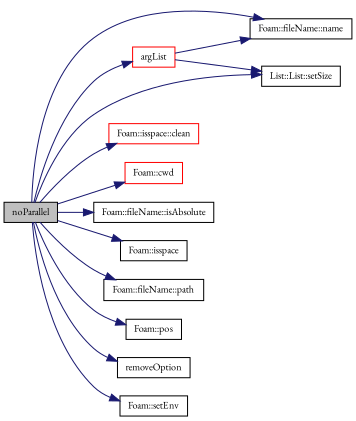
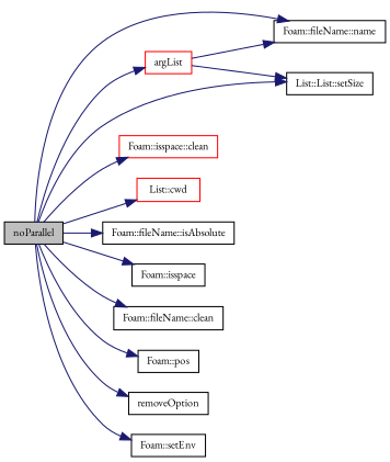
  digraph {
    fontname="EB Garamond"
    rankdir=LR
    node [color=black fontname="EB Garamond" fontsize=10 shape=record]
    edge [color=midnightblue fontname="EB Garamond" fontsize=10 labelfontname=FreeSans labelfontsize=10 style=solid]
    n1 [fillcolor=grey75 fontcolor=black height=0.2 label=noParallel style=filled width=0.4]
    n2 [color=red height=0.2 label=argList width=0.4]
    n3 [height=0.2 label="Foam::fileName::name" width=0.4]
    n4 [height=0.2 label="List::List::setSize" width=0.4]
    n5 [color=red height=0.2 label="Foam::isspace::clean" width=0.4]
-   n6 [color=red height=0.2 label="Foam::cwd" width=0.4]
+   n6 [color=red height=0.2 label="List::cwd" width=0.4]
    n7 [height=0.2 label="Foam::fileName::isAbsolute" width=0.4]
    n8 [height=0.2 label="Foam::isspace" width=0.4]
-   n9 [height=0.2 label="Foam::fileName::path" width=0.4]
+   n9 [height=0.2 label="Foam::fileName::clean" width=0.4]
    n10 [height=0.2 label="Foam::pos" width=0.4]
    n11 [height=0.2 label=removeOption width=0.4]
    n12 [height=0.2 label="Foam::setEnv" width=0.4]
    n1 -> n2
    n1 -> n3
    n1 -> n4
    n1 -> n5
    n1 -> n6
    n1 -> n7
    n1 -> n8
    n1 -> n9
    n1 -> n10
    n1 -> n11
    n1 -> n12
    n2 -> n3
    n2 -> n4
  }
